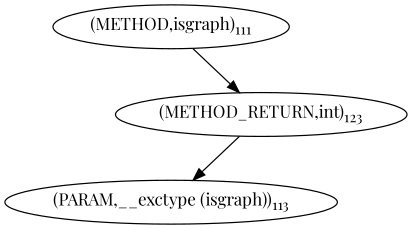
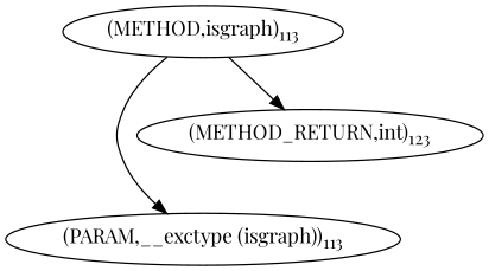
  digraph {
    fontname="Playfair Display"
    node [fontname="Playfair Display"]
    edge [fontname="Playfair Display"]
-   n1 [label=<(METHOD,isgraph)<SUB>111</SUB>>]
+   n1 [label=<(METHOD,isgraph)<SUB>113</SUB>>]
    n2 [label=<(PARAM,__exctype (isgraph))<SUB>113</SUB>>]
    n3 [label=<(METHOD_RETURN,int)<SUB>123</SUB>>]
-   n3 -> n2
+   n1 -> n2
    n1 -> n3
  }
